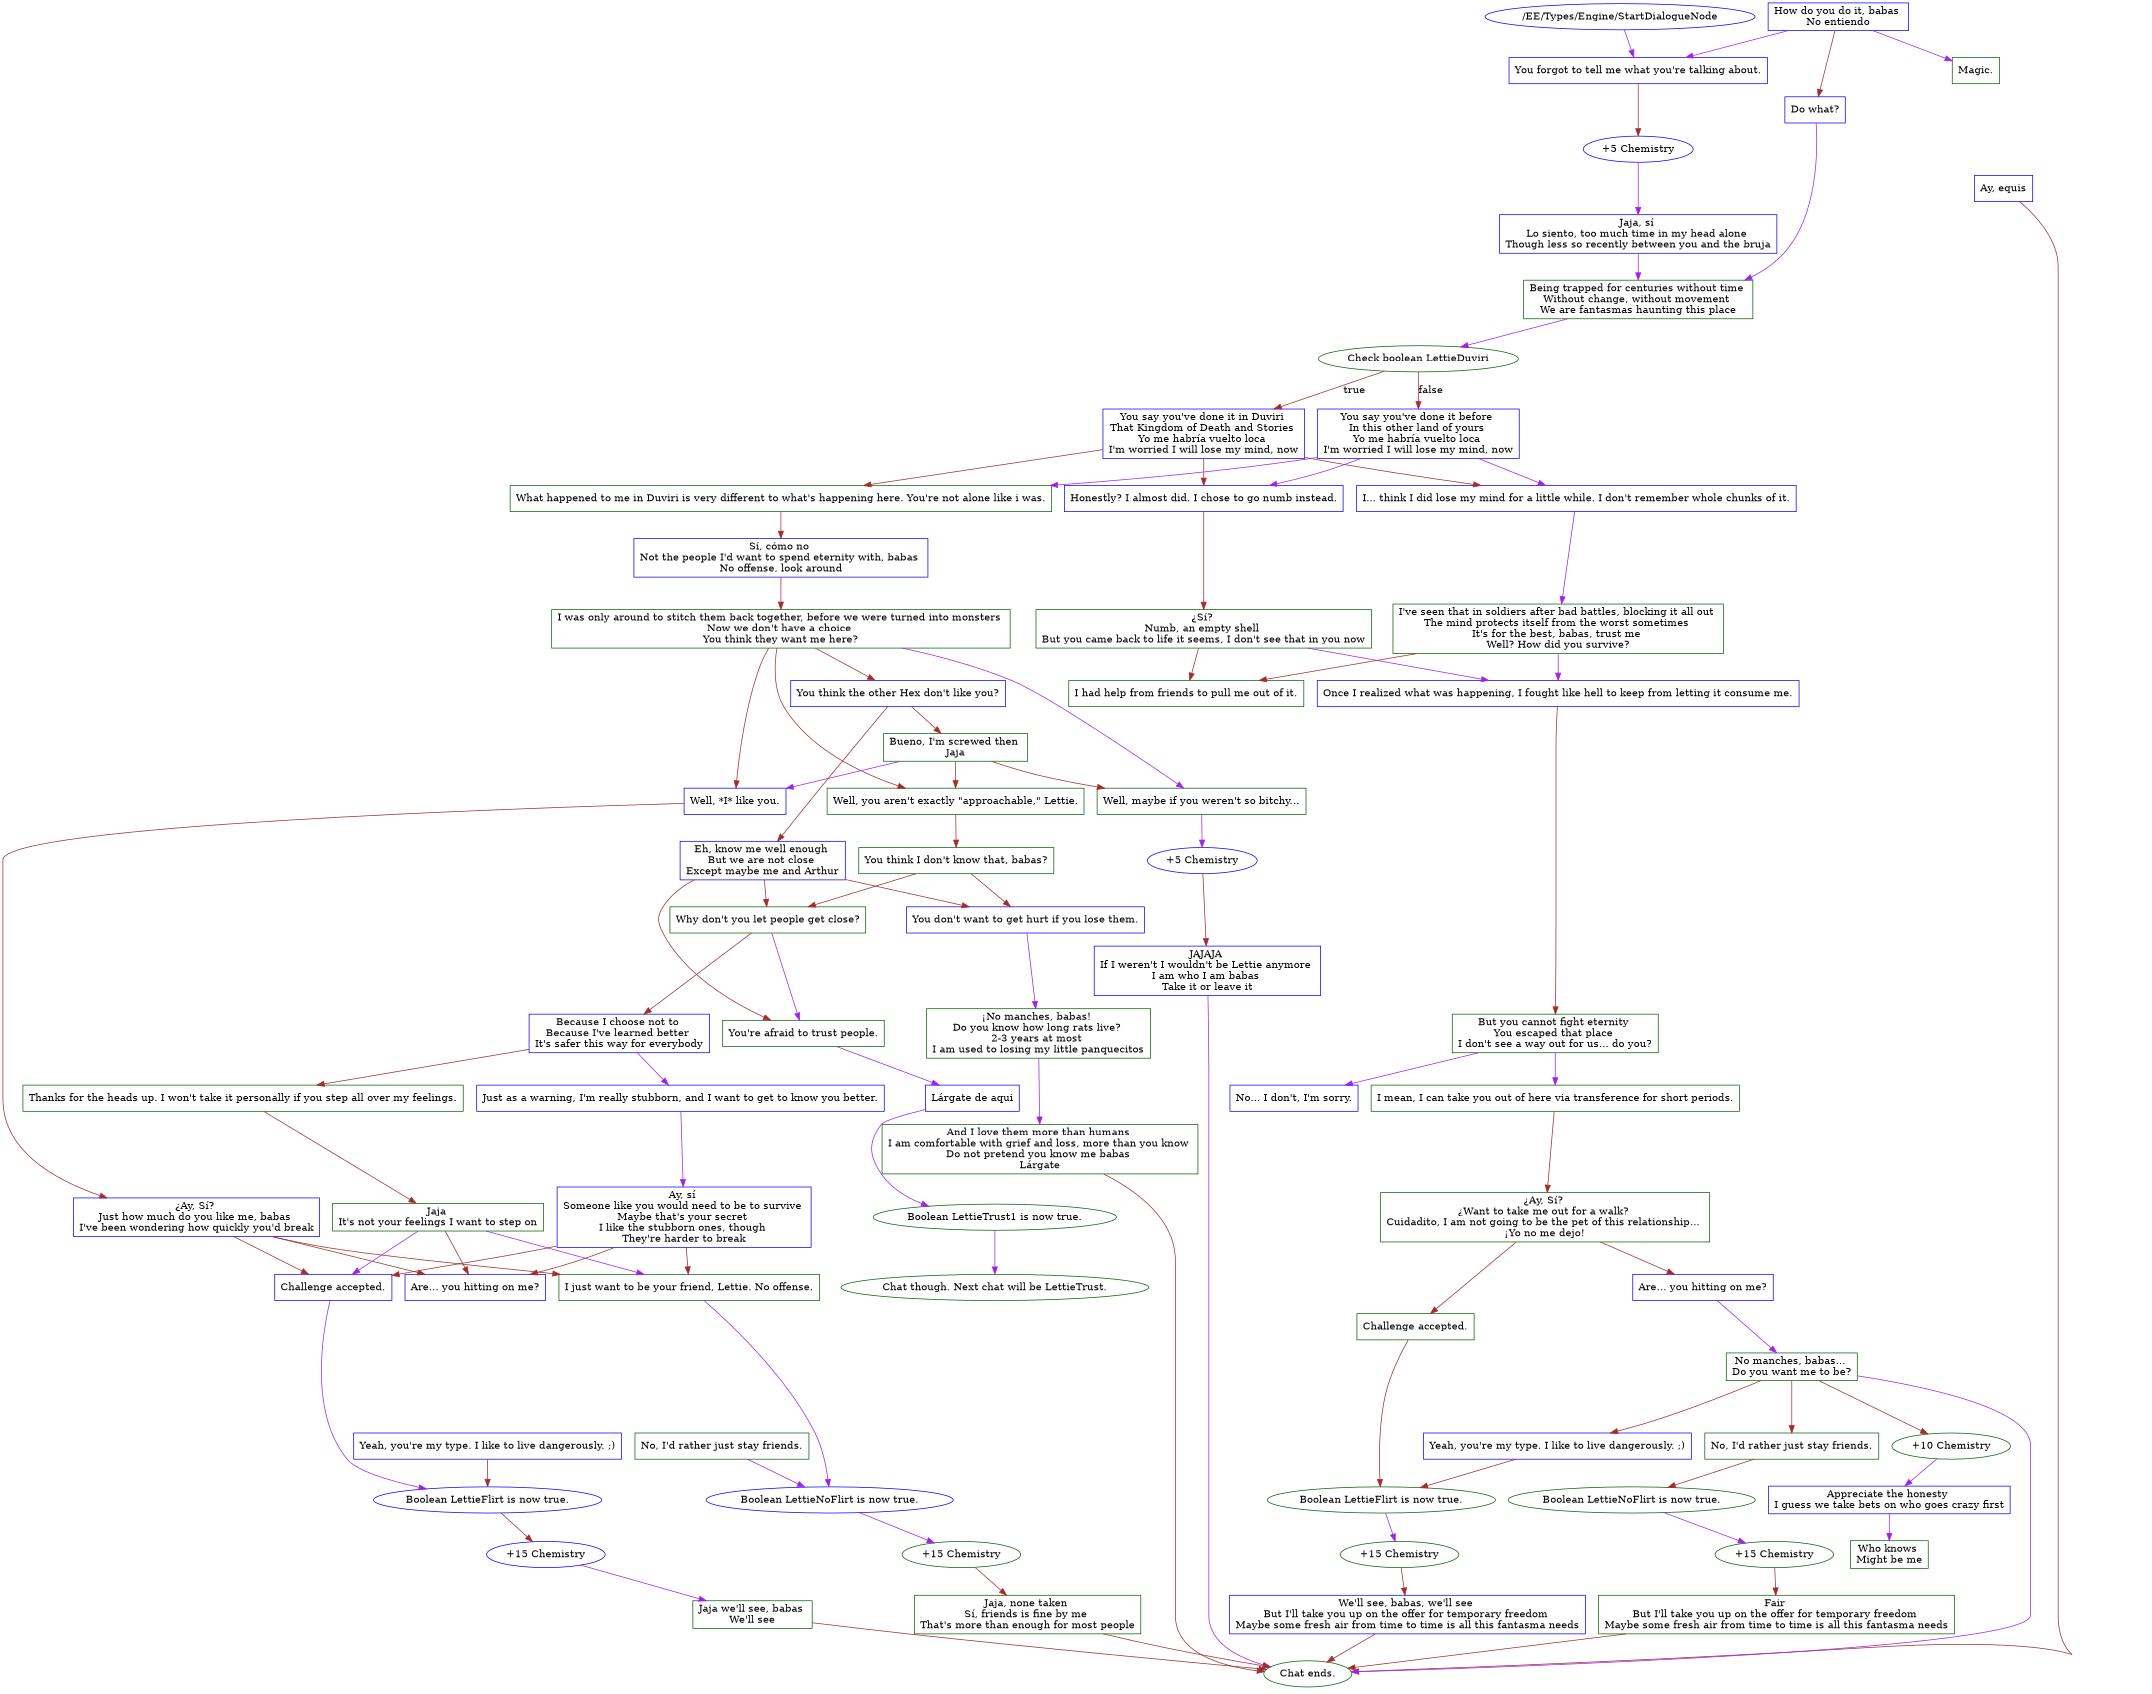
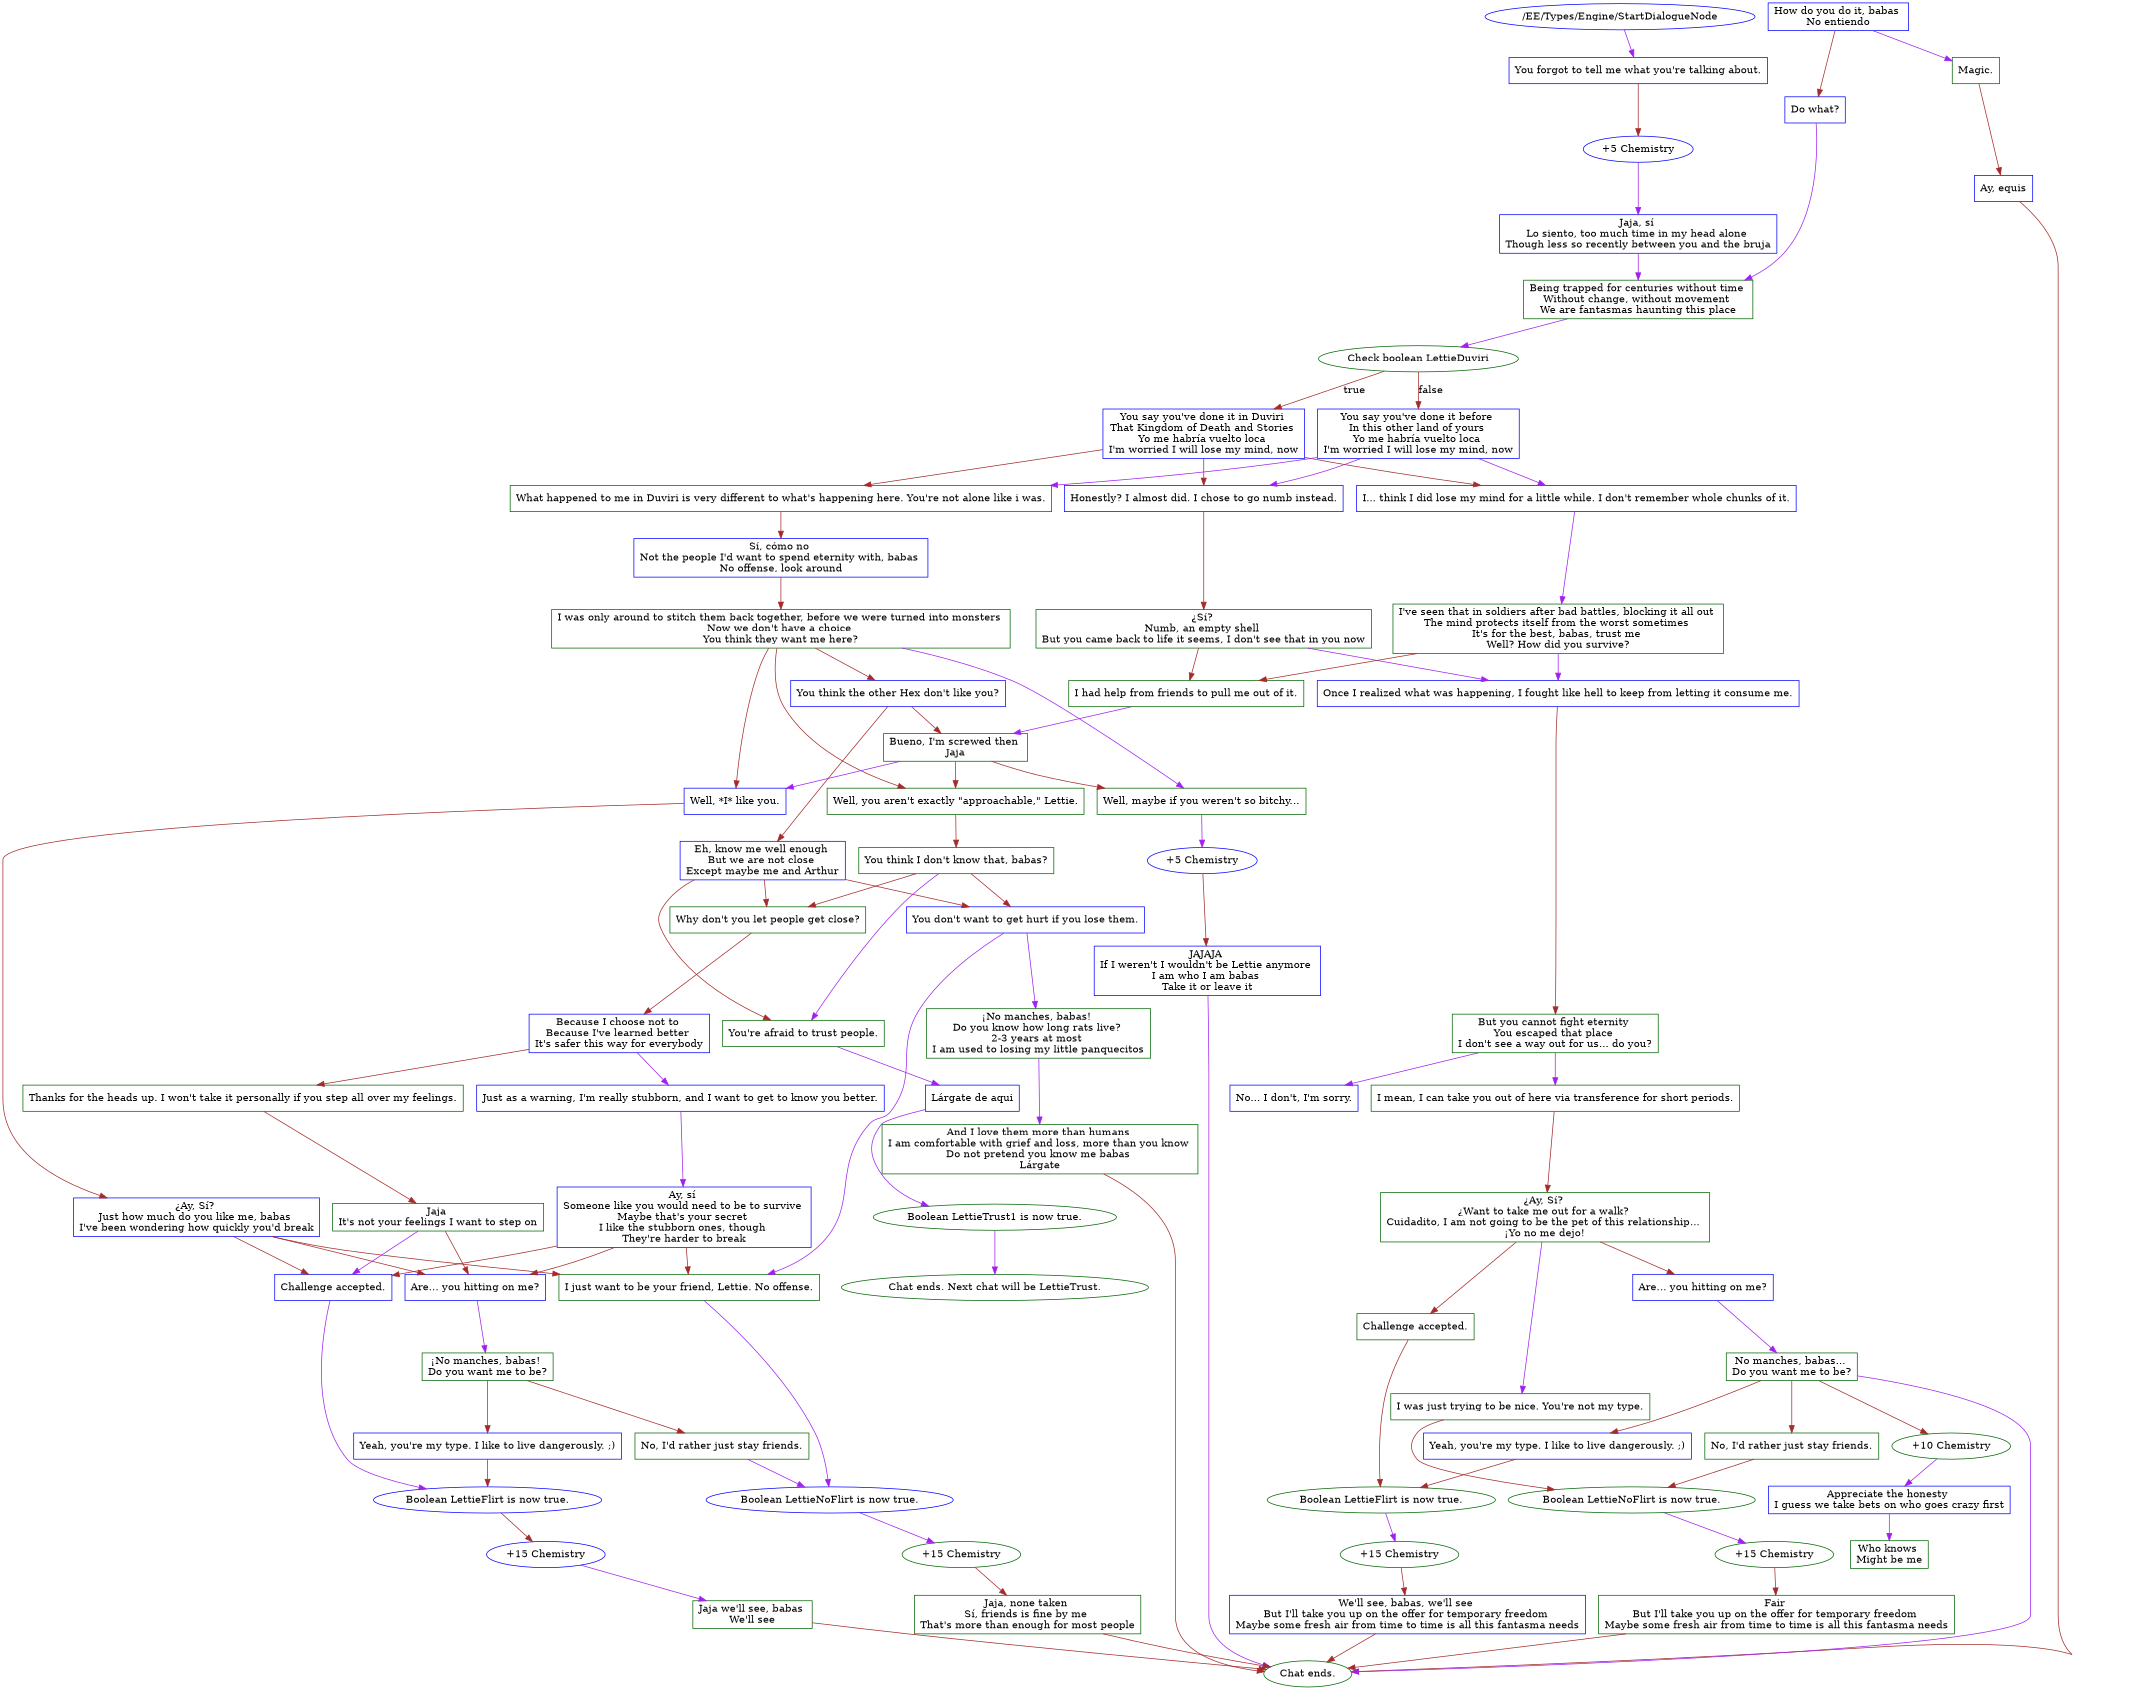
  digraph {
    node [color=darkgreen shape=box]
    edge [color=brown]
    n1 [color=blue label="/EE/Types/Engine/StartDialogueNode" shape=""]
    n2 [color=blue label="You forgot to tell me what you're talking about."]
    n3 [color=blue label="How do you do it, babas \nNo entiendo"]
    n4 [color=blue label="Do what?"]
    n5 [label="Magic."]
    n6 [color=blue label="+5 Chemistry" shape=""]
    n7 [label="Being trapped for centuries without time \nWithout change, without movement \nWe are fantasmas haunting this place"]
    n8 [color=blue label="Ay, equis"]
    n9 [color=blue label="Jaja, sí \nLo siento, too much time in my head alone \nThough less so recently between you and the bruja"]
    n10 [label="Check boolean LettieDuviri" shape=""]
    "Chat ends." [shape=""]
    n12 [color=blue label="You say you've done it in Duviri \nThat Kingdom of Death and Stories \nYo me habría vuelto loca \nI'm worried I will lose my mind, now"]
    n13 [color=blue label="You say you've done it before \nIn this other land of yours \nYo me habría vuelto loca \nI'm worried I will lose my mind, now"]
    n14 [color=blue label="Honestly? I almost did. I chose to go numb instead."]
    n15 [color=blue label="I... think I did lose my mind for a little while. I don't remember whole chunks of it."]
    n16 [label="What happened to me in Duviri is very different to what's happening here. You're not alone like i was."]
    n17 [label="¿Sí? \nNumb, an empty shell \nBut you came back to life it seems, I don't see that in you now"]
    n18 [label="I've seen that in soldiers after bad battles, blocking it all out \nThe mind protects itself from the worst sometimes \nIt's for the best, babas, trust me \nWell? How did you survive?"]
    n19 [color=blue label="Sí, cómo no \nNot the people I'd want to spend eternity with, babas \nNo offense, look around"]
    n20 [color=blue label="Once I realized what was happening, I fought like hell to keep from letting it consume me."]
    n21 [label="I had help from friends to pull me out of it."]
    n22 [label="I was only around to stitch them back together, before we were turned into monsters \nNow we don't have a choice \nYou think they want me here?"]
    n23 [label="But you cannot fight eternity \nYou escaped that place \nI don't see a way out for us... do you?"]
    n24 [label="Bueno, I'm screwed then \nJaja"]
    n25 [color=blue label="Well, *I* like you."]
    n26 [color=blue label="You think the other Hex don't like you?"]
    n27 [label="Well, you aren't exactly \"approachable,\" Lettie."]
    n28 [label="Well, maybe if you weren't so bitchy..."]
    n29 [color=blue label="No... I don't, I'm sorry."]
    n30 [label="I mean, I can take you out of here via transference for short periods."]
    n31 [color=blue label="¿Ay, Sí? \nJust how much do you like me, babas \nI've been wondering how quickly you'd break"]
    n32 [color=blue label="Eh, know me well enough \nBut we are not close \nExcept maybe me and Arthur"]
    n33 [label="You think I don't know that, babas?"]
    n34 [color=blue label="+5 Chemistry" shape=""]
    n35 [label="¿Ay, Sí? \n¿Want to take me out for a walk? \nCuidadito, I am not going to be the pet of this relationship... \n¡Yo no me dejo!"]
    n36 [color=blue label="Challenge accepted."]
    n37 [color=blue label="Are... you hitting on me?"]
    n38 [label="I just want to be your friend, Lettie. No offense."]
    n39 [label="Why don't you let people get close?"]
    n40 [label="You're afraid to trust people."]
    n41 [color=blue label="You don't want to get hurt if you lose them."]
    n42 [color=blue label="JAJAJA \nIf I weren't I wouldn't be Lettie anymore \nI am who I am babas \nTake it or leave it"]
    n43 [label="+10 Chemistry" shape=""]
    n44 [color=blue label="Appreciate the honesty \nI guess we take bets on who goes crazy first"]
    n45 [label="Challenge accepted."]
    n46 [color=blue label="Are... you hitting on me?"]
+   n47 [label="I was just trying to be nice. You're not my type."]
    n48 [color=blue label="Boolean LettieFlirt is now true." shape=""]
+   n49 [label="¡No manches, babas! \nDo you want me to be?"]
    n50 [color=blue label="Boolean LettieNoFlirt is now true." shape=""]
    n51 [color=blue label="Because I choose not to \nBecause I've learned better \nIt's safer this way for everybody"]
    n52 [color=blue label="Lárgate de aqui"]
    n53 [label="¡No manches, babas! \nDo you know how long rats live? \n2-3 years at most \nI am used to losing my little panquecitos"]
    n54 [label="Who knows \nMight be me"]
    n55 [label="Boolean LettieFlirt is now true." shape=""]
    n56 [label="No manches, babas... \nDo you want me to be?"]
    n57 [label="Boolean LettieNoFlirt is now true." shape=""]
    n58 [color=blue label="+15 Chemistry" shape=""]
    n59 [color=blue label="Yeah, you're my type. I like to live dangerously. ;)"]
    n60 [label="No, I'd rather just stay friends."]
    n61 [label="+15 Chemistry" shape=""]
    n62 [color=blue label="Just as a warning, I'm really stubborn, and I want to get to know you better."]
    n63 [label="Thanks for the heads up. I won't take it personally if you step all over my feelings."]
    n64 [label="Boolean LettieTrust1 is now true." shape=""]
    n65 [label="And I love them more than humans \nI am comfortable with grief and loss, more than you know \nDo not pretend you know me babas \nLárgate"]
    n66 [label="+15 Chemistry" shape=""]
    n67 [color=blue label="Yeah, you're my type. I like to live dangerously. ;)"]
    n68 [label="No, I'd rather just stay friends."]
    n69 [label="+15 Chemistry" shape=""]
    n70 [label="Jaja we'll see, babas \nWe'll see"]
    n71 [label="Jaja, none taken \nSí, friends is fine by me \nThat's more than enough for most people"]
    n72 [color=blue label="Ay, sí \nSomeone like you would need to be to survive \nMaybe that's your secret \nI like the stubborn ones, though \nThey're harder to break"]
    n73 [label="Jaja \nIt's not your feelings I want to step on"]
-   "Chat ends. Next chat will be LettieTrust." [label="Chat though. Next chat will be LettieTrust." shape=""]
+   "Chat ends. Next chat will be LettieTrust." [shape=""]
    n75 [color=blue label="We'll see, babas, we'll see \nBut I'll take you up on the offer for temporary freedom \nMaybe some fresh air from time to time is all this fantasma needs"]
    n76 [label="Fair \nBut I'll take you up on the offer for temporary freedom \nMaybe some fresh air from time to time is all this fantasma needs"]
    n1 -> n2 [color=purple]
    n2 -> n6
-   n3 -> n2 [color=purple]
    n3 -> n4
    n3 -> n5 [color=purple]
    n4 -> n7 [color=purple]
+   n5 -> n8
    n6 -> n9 [color=purple]
    n7 -> n10 [color=purple]
    n8 -> "Chat ends."
    n9 -> n7 [color=purple]
    n10 -> n12 [label=true]
    n10 -> n13 [label=false]
    n12 -> n14
    n12 -> n15
    n12 -> n16
    n13 -> n14 [color=purple]
    n13 -> n15 [color=purple]
    n13 -> n16 [color=purple]
    n14 -> n17
    n15 -> n18 [color=purple]
    n16 -> n19
    n17 -> n20 [color=purple]
    n17 -> n21
    n18 -> n20 [color=purple]
    n18 -> n21
    n19 -> n22
    n20 -> n23
+   n21 -> n24 [color=purple]
    n22 -> n25
    n22 -> n26
    n22 -> n27
    n22 -> n28 [color=purple]
    n23 -> n29 [color=purple]
    n23 -> n30 [color=purple]
    n24 -> n25 [color=purple]
    n24 -> n27
    n24 -> n28
    n25 -> n31
    n26 -> n24
    n26 -> n32
    n27 -> n33
    n28 -> n34 [color=purple]
    n30 -> n35
    n31 -> n36
    n31 -> n37
    n31 -> n38
    n32 -> n39
    n32 -> n40
    n32 -> n41
    n33 -> n39
-   n39 -> n40 [color=purple]
+   n33 -> n40 [color=purple]
    n33 -> n41
    n34 -> n42
    n35 -> n45
    n35 -> n46
+   n35 -> n47 [color=purple]
    n36 -> n48 [color=purple]
+   n37 -> n49 [color=purple]
    n38 -> n50 [color=purple]
    n39 -> n51
    n40 -> n52 [color=purple]
    n41 -> n53 [color=purple]
    n42 -> "Chat ends." [color=purple]
    n43 -> n44 [color=purple]
    n44 -> n54 [color=purple]
    n45 -> n55
    n46 -> n56 [color=purple]
+   n47 -> n57
    n48 -> n58
+   n49 -> n59
+   n49 -> n60
    n50 -> n61 [color=purple]
    n51 -> n62 [color=purple]
    n51 -> n63
    n52 -> n64 [color=purple]
    n53 -> n65 [color=purple]
    n55 -> n66 [color=purple]
    n56 -> "Chat ends." [color=purple]
    n56 -> n43
    n56 -> n67
    n56 -> n68
    n57 -> n69 [color=purple]
    n58 -> n70 [color=purple]
    n59 -> n48
    n60 -> n50 [color=purple]
    n61 -> n71
    n62 -> n72 [color=purple]
    n63 -> n73
    n64 -> "Chat ends. Next chat will be LettieTrust." [color=purple]
    n65 -> "Chat ends."
    n66 -> n75
    n67 -> n55
    n68 -> n57
    n69 -> n76
    n70 -> "Chat ends."
    n71 -> "Chat ends."
    n72 -> n36
    n72 -> n37
    n72 -> n38
    n73 -> n36 [color=purple]
    n73 -> n37
-   n73 -> n38 [color=purple]
+   n41 -> n38 [color=purple]
    n75 -> "Chat ends."
    n76 -> "Chat ends."
  }
